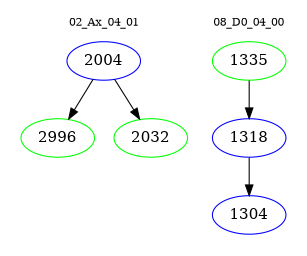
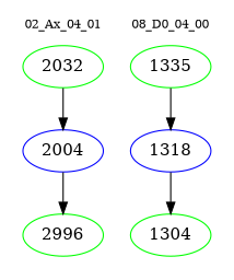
  digraph {
    node [color=green]
    edge [color=black]
    n1 [color=blue label=2004]
    n2 [label=2996]
    n3 [label=2032]
    n4 [color=blue label=1318]
-   n5 [color=blue label=1304]
+   n5 [label=1304]
    n6 [label=1335]
    subgraph cluster_1 {
      color=white
      fontsize=10
      label="02_Ax_04_01"
      n1
      n2
      n3
    }
    subgraph cluster_2 {
      color=white
      fontsize=10
      label="08_D0_04_00"
      n4
      n5
      n6
    }
    n1 -> n2
-   n1 -> n3
+   n3 -> n1
    n4 -> n5
    n6 -> n4
  }
